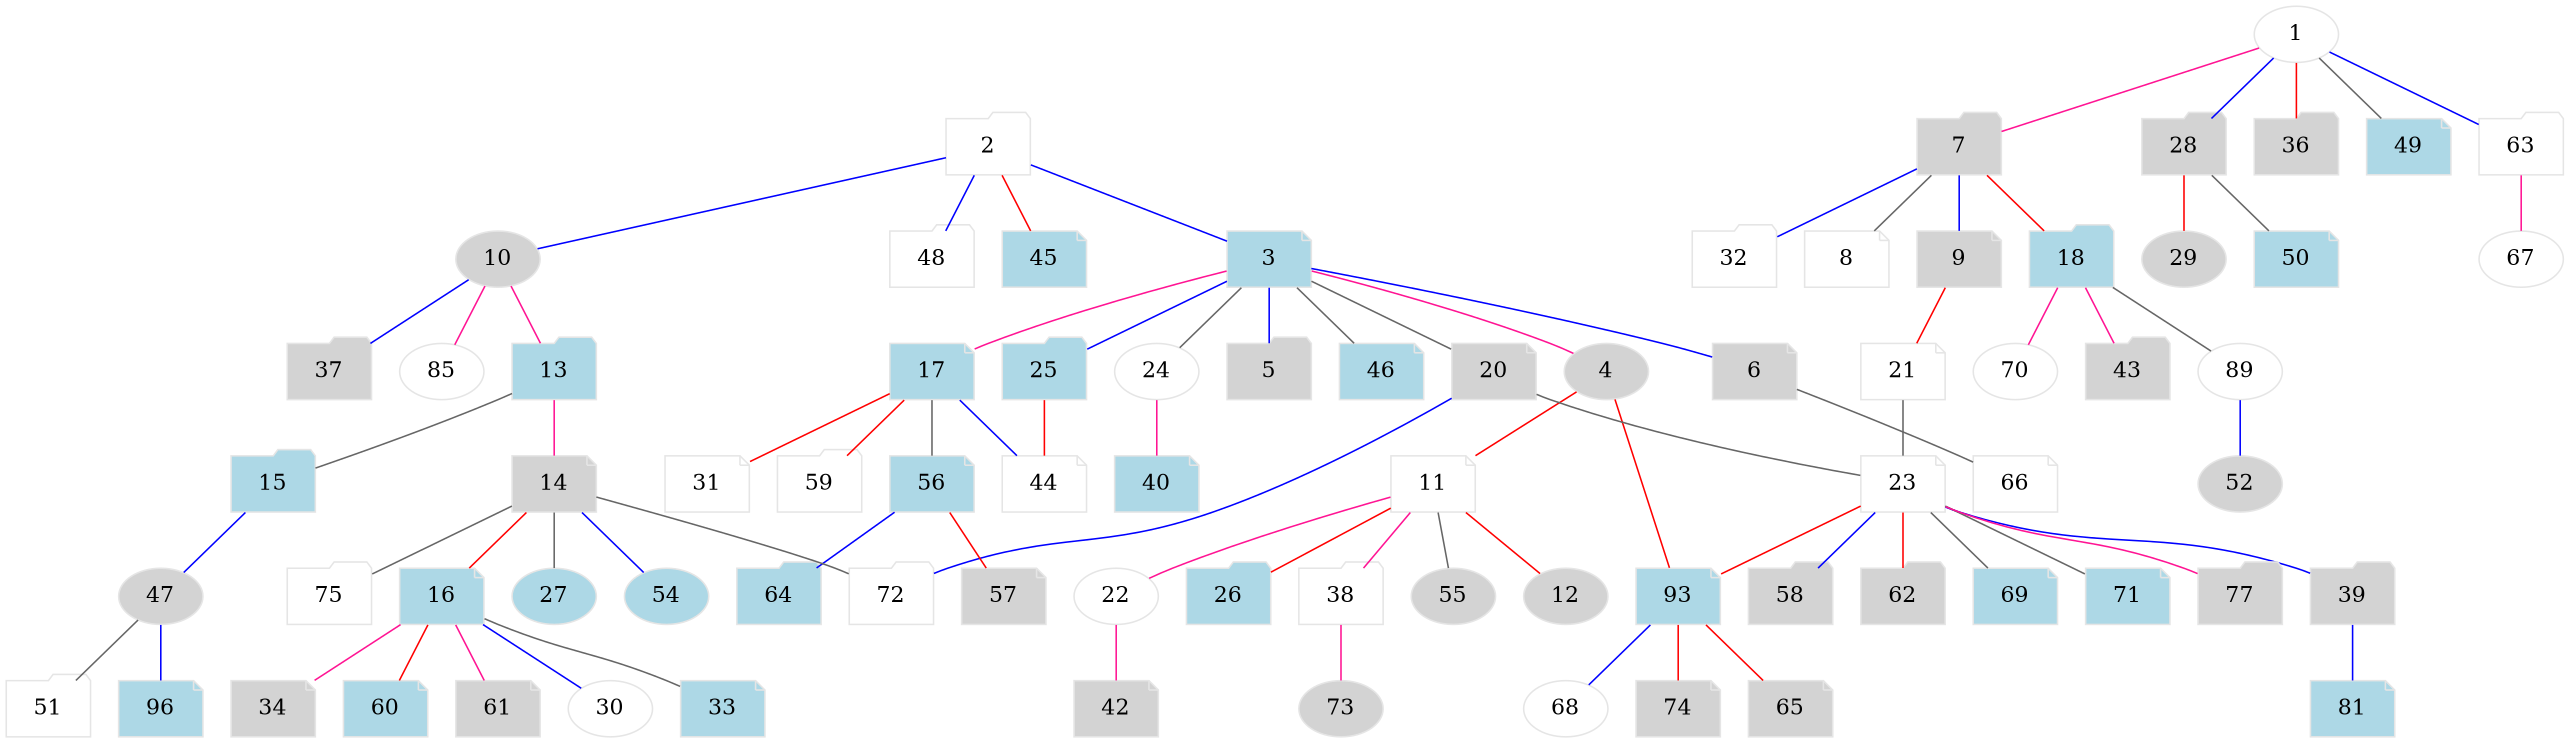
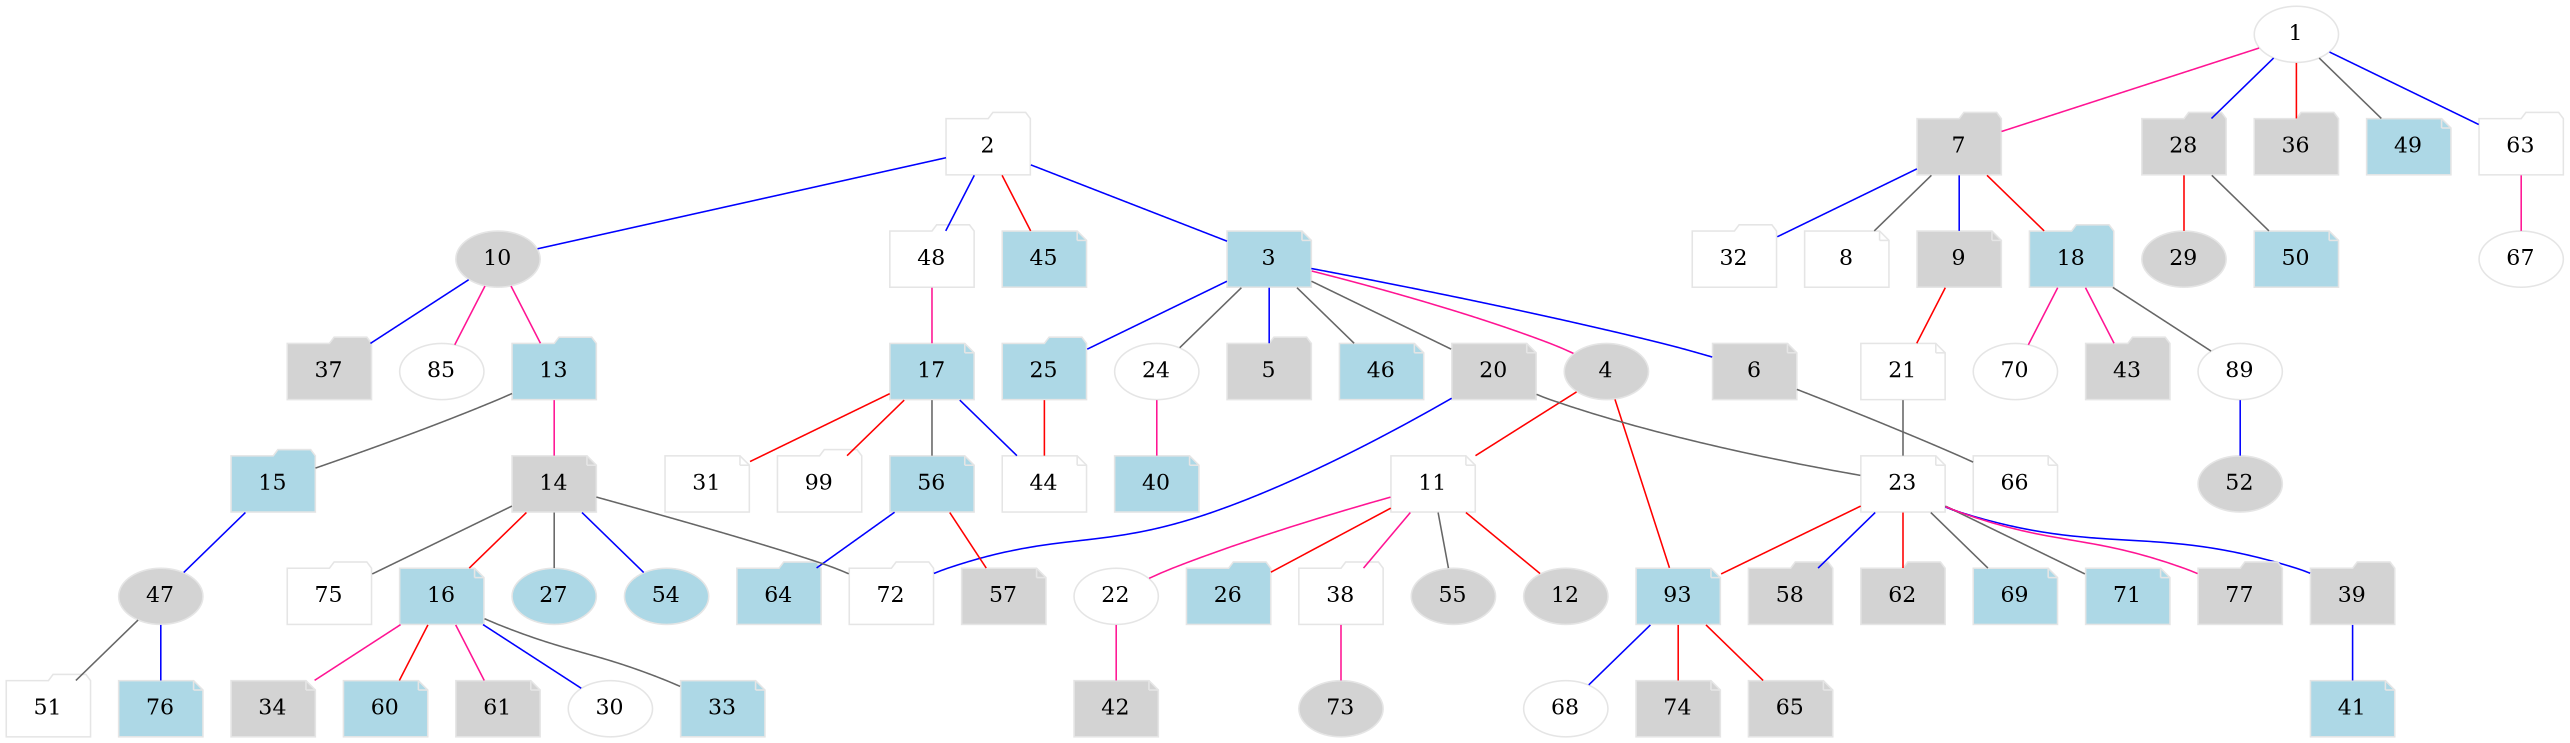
  graph {
    node [color=gray90 fillcolor=lightgrey shape=note style=filled]
    edge [color=blue]
    1 [fillcolor=white shape=ellipse]
    7 [shape=folder]
    28 [shape=folder]
    36 [shape=folder]
    49 [fillcolor=lightblue]
    63 [fillcolor=white shape=folder]
    2 [fillcolor=white shape=folder]
    3 [fillcolor=lightblue]
    10 [shape=ellipse]
    45 [fillcolor=lightblue]
    48 [fillcolor=white shape=folder]
    8 [fillcolor=white]
    9
    18 [fillcolor=lightblue shape=folder]
    32 [fillcolor=white shape=folder]
    29 [shape=ellipse]
    50 [fillcolor=lightblue]
    67 [fillcolor=white shape=ellipse]
    4 [shape=ellipse]
    5 [shape=folder]
    6
    17 [fillcolor=lightblue]
    20
    24 [fillcolor=white shape=ellipse]
    25 [fillcolor=lightblue shape=folder]
    46 [fillcolor=lightblue]
    13 [fillcolor=lightblue shape=folder]
    n28 [fillcolor=white label=85 shape=ellipse]
    37 [shape=folder]
    11 [fillcolor=white]
    n31 [fillcolor=lightblue label=93]
    66 [fillcolor=white]
    31 [fillcolor=white]
    44 [fillcolor=white]
    56 [fillcolor=lightblue]
-   59 [fillcolor=white shape=folder]
+   59 [fillcolor=white shape=folder label=99]
    72 [fillcolor=white shape=folder]
    23 [fillcolor=white]
    40 [fillcolor=lightblue]
    12 [shape=ellipse]
    22 [fillcolor=white shape=ellipse]
    26 [fillcolor=lightblue shape=folder]
    38 [fillcolor=white shape=folder]
    55 [shape=ellipse]
    47 [shape=ellipse]
    51 [fillcolor=white shape=folder]
-   76 [fillcolor=lightblue label=96]
+   76 [fillcolor=lightblue]
    65
    68 [fillcolor=white shape=ellipse]
    74
    21 [fillcolor=white]
    n52 [fillcolor=white label=89 shape=ellipse]
    43 [shape=folder]
    70 [fillcolor=white shape=ellipse]
    14
    15 [fillcolor=lightblue shape=folder]
    42
    73 [shape=ellipse]
    16 [fillcolor=lightblue]
    27 [fillcolor=lightblue shape=ellipse]
    54 [fillcolor=lightblue shape=ellipse]
    75 [fillcolor=white shape=folder]
    30 [fillcolor=white shape=ellipse]
    33 [fillcolor=lightblue]
    34
    60 [fillcolor=lightblue]
    61
    57
    64 [fillcolor=lightblue shape=folder]
    52 [shape=ellipse]
    39 [shape=folder]
    58 [shape=folder]
    62 [shape=folder]
    69 [fillcolor=lightblue]
    71 [fillcolor=lightblue]
    77 [shape=folder]
-   41 [fillcolor=lightblue label=81]
+   41 [fillcolor=lightblue]
    1 -- 7 [color=deeppink]
    1 -- 28
    1 -- 36 [color=red]
    1 -- 49 [color=gray40]
    1 -- 63
    7 -- 8 [color=gray40]
    7 -- 9
    7 -- 18 [color=red]
    7 -- 32
    28 -- 29 [color=red]
    28 -- 50 [color=gray40]
    63 -- 67 [color=deeppink]
    2 -- 3
    2 -- 10
    2 -- 45 [color=red]
    2 -- 48
    3 -- 4 [color=deeppink]
    3 -- 5
    3 -- 6
-   3 -- 17 [color=deeppink]
+   48 -- 17 [color=deeppink]
    3 -- 20 [color=gray40]
    3 -- 24 [color=gray40]
    3 -- 25
    3 -- 46 [color=gray40]
    10 -- 13 [color=deeppink]
    10 -- n28 [color=deeppink]
    10 -- 37
    9 -- 21 [color=red]
    18 -- n52 [color=gray40]
    18 -- 43 [color=deeppink]
    18 -- 70 [color=deeppink]
    4 -- 11 [color=red]
    4 -- n31 [color=red]
    6 -- 66 [color=gray40]
    17 -- 31 [color=red]
    17 -- 44
    17 -- 56 [color=gray40]
    17 -- 59 [color=red]
    20 -- 72
    20 -- 23 [color=gray40]
    24 -- 40 [color=deeppink]
    25 -- 44 [color=red]
    13 -- 14 [color=deeppink]
    13 -- 15 [color=gray40]
    11 -- 12 [color=red]
    11 -- 22 [color=deeppink]
    11 -- 26 [color=red]
    11 -- 38 [color=deeppink]
    11 -- 55 [color=gray40]
    n31 -- 65 [color=red]
    n31 -- 68
    n31 -- 74 [color=red]
    56 -- 57 [color=red]
    56 -- 64
    23 -- n31 [color=red]
    23 -- 39
    23 -- 58
    23 -- 62 [color=red]
    23 -- 69 [color=gray40]
    23 -- 71 [color=gray40]
    23 -- 77 [color=deeppink]
    22 -- 42 [color=deeppink]
    38 -- 73 [color=deeppink]
    47 -- 51 [color=gray40]
    47 -- 76
    21 -- 23 [color=gray40]
    n52 -- 52
    14 -- 72 [color=gray40]
    14 -- 16 [color=red]
    14 -- 27 [color=gray40]
    14 -- 54
    14 -- 75 [color=gray40]
    15 -- 47
    16 -- 30
    16 -- 33 [color=gray40]
    16 -- 34 [color=deeppink]
    16 -- 60 [color=red]
    16 -- 61 [color=deeppink]
    39 -- 41
  }
